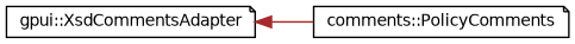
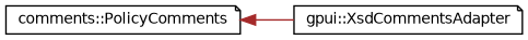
  digraph {
    rankdir=LR
    node [color=black fillcolor=white fontname=Helvetica fontsize=10 shape=note style=filled]
    n1 [height=0.2 label="comments::PolicyComments" width=0.4]
    n2 [height=0.2 label="gpui::XsdCommentsAdapter" width=0.4]
-   n2 -> n1 [color=brown dir=back fontname=Helvetica fontsize=10 labelfontname=Helvetica labelfontsize=10 style=solid]
+   n1 -> n2 [color=brown dir=back fontname=Helvetica fontsize=10 labelfontname=Helvetica labelfontsize=10 style=solid]
  }
